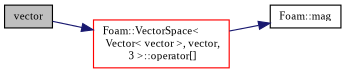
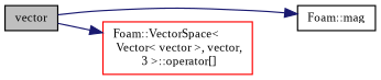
  digraph {
    fontname="Liberation Serif"
    rankdir=LR
    node [color=black fontname="Liberation Serif" fontsize=10 shape=record]
    edge [color=midnightblue fontname="Liberation Serif" fontsize=10 labelfontname=Helvetica labelfontsize=10 style=solid]
    n1 [fillcolor=grey75 fontcolor=black height=0.2 label=vector style=filled width=0.4]
    n2 [height=0.2 label="Foam::mag" width=0.4]
    n3 [color=red height=0.2 label="Foam::VectorSpace\<\l Vector\< vector \>, vector,\l 3 \>::operator[]" width=0.4]
-   n3 -> n2
+   n1 -> n2
    n1 -> n3
  }
